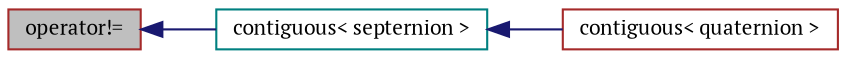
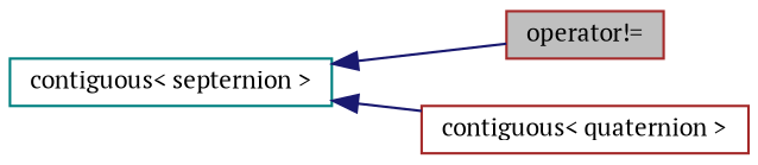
  digraph {
    fontname="PT Serif"
    rankdir=LR
    node [color=brown fontname="PT Serif" fontsize=10 shape=record]
    edge [color=midnightblue dir=back fontname="PT Serif" fontsize=10 labelfontname=Helvetica labelfontsize=10 style=solid]
    n1 [fillcolor=grey75 fontcolor=black height=0.2 label="operator!=" style=filled width=0.4]
    n2 [color=teal height=0.2 label="contiguous\< septernion \>" width=0.4]
    n3 [height=0.2 label="contiguous\< quaternion \>" width=0.4]
-   n1 -> n2
+   n2 -> n1
    n2 -> n3
  }
